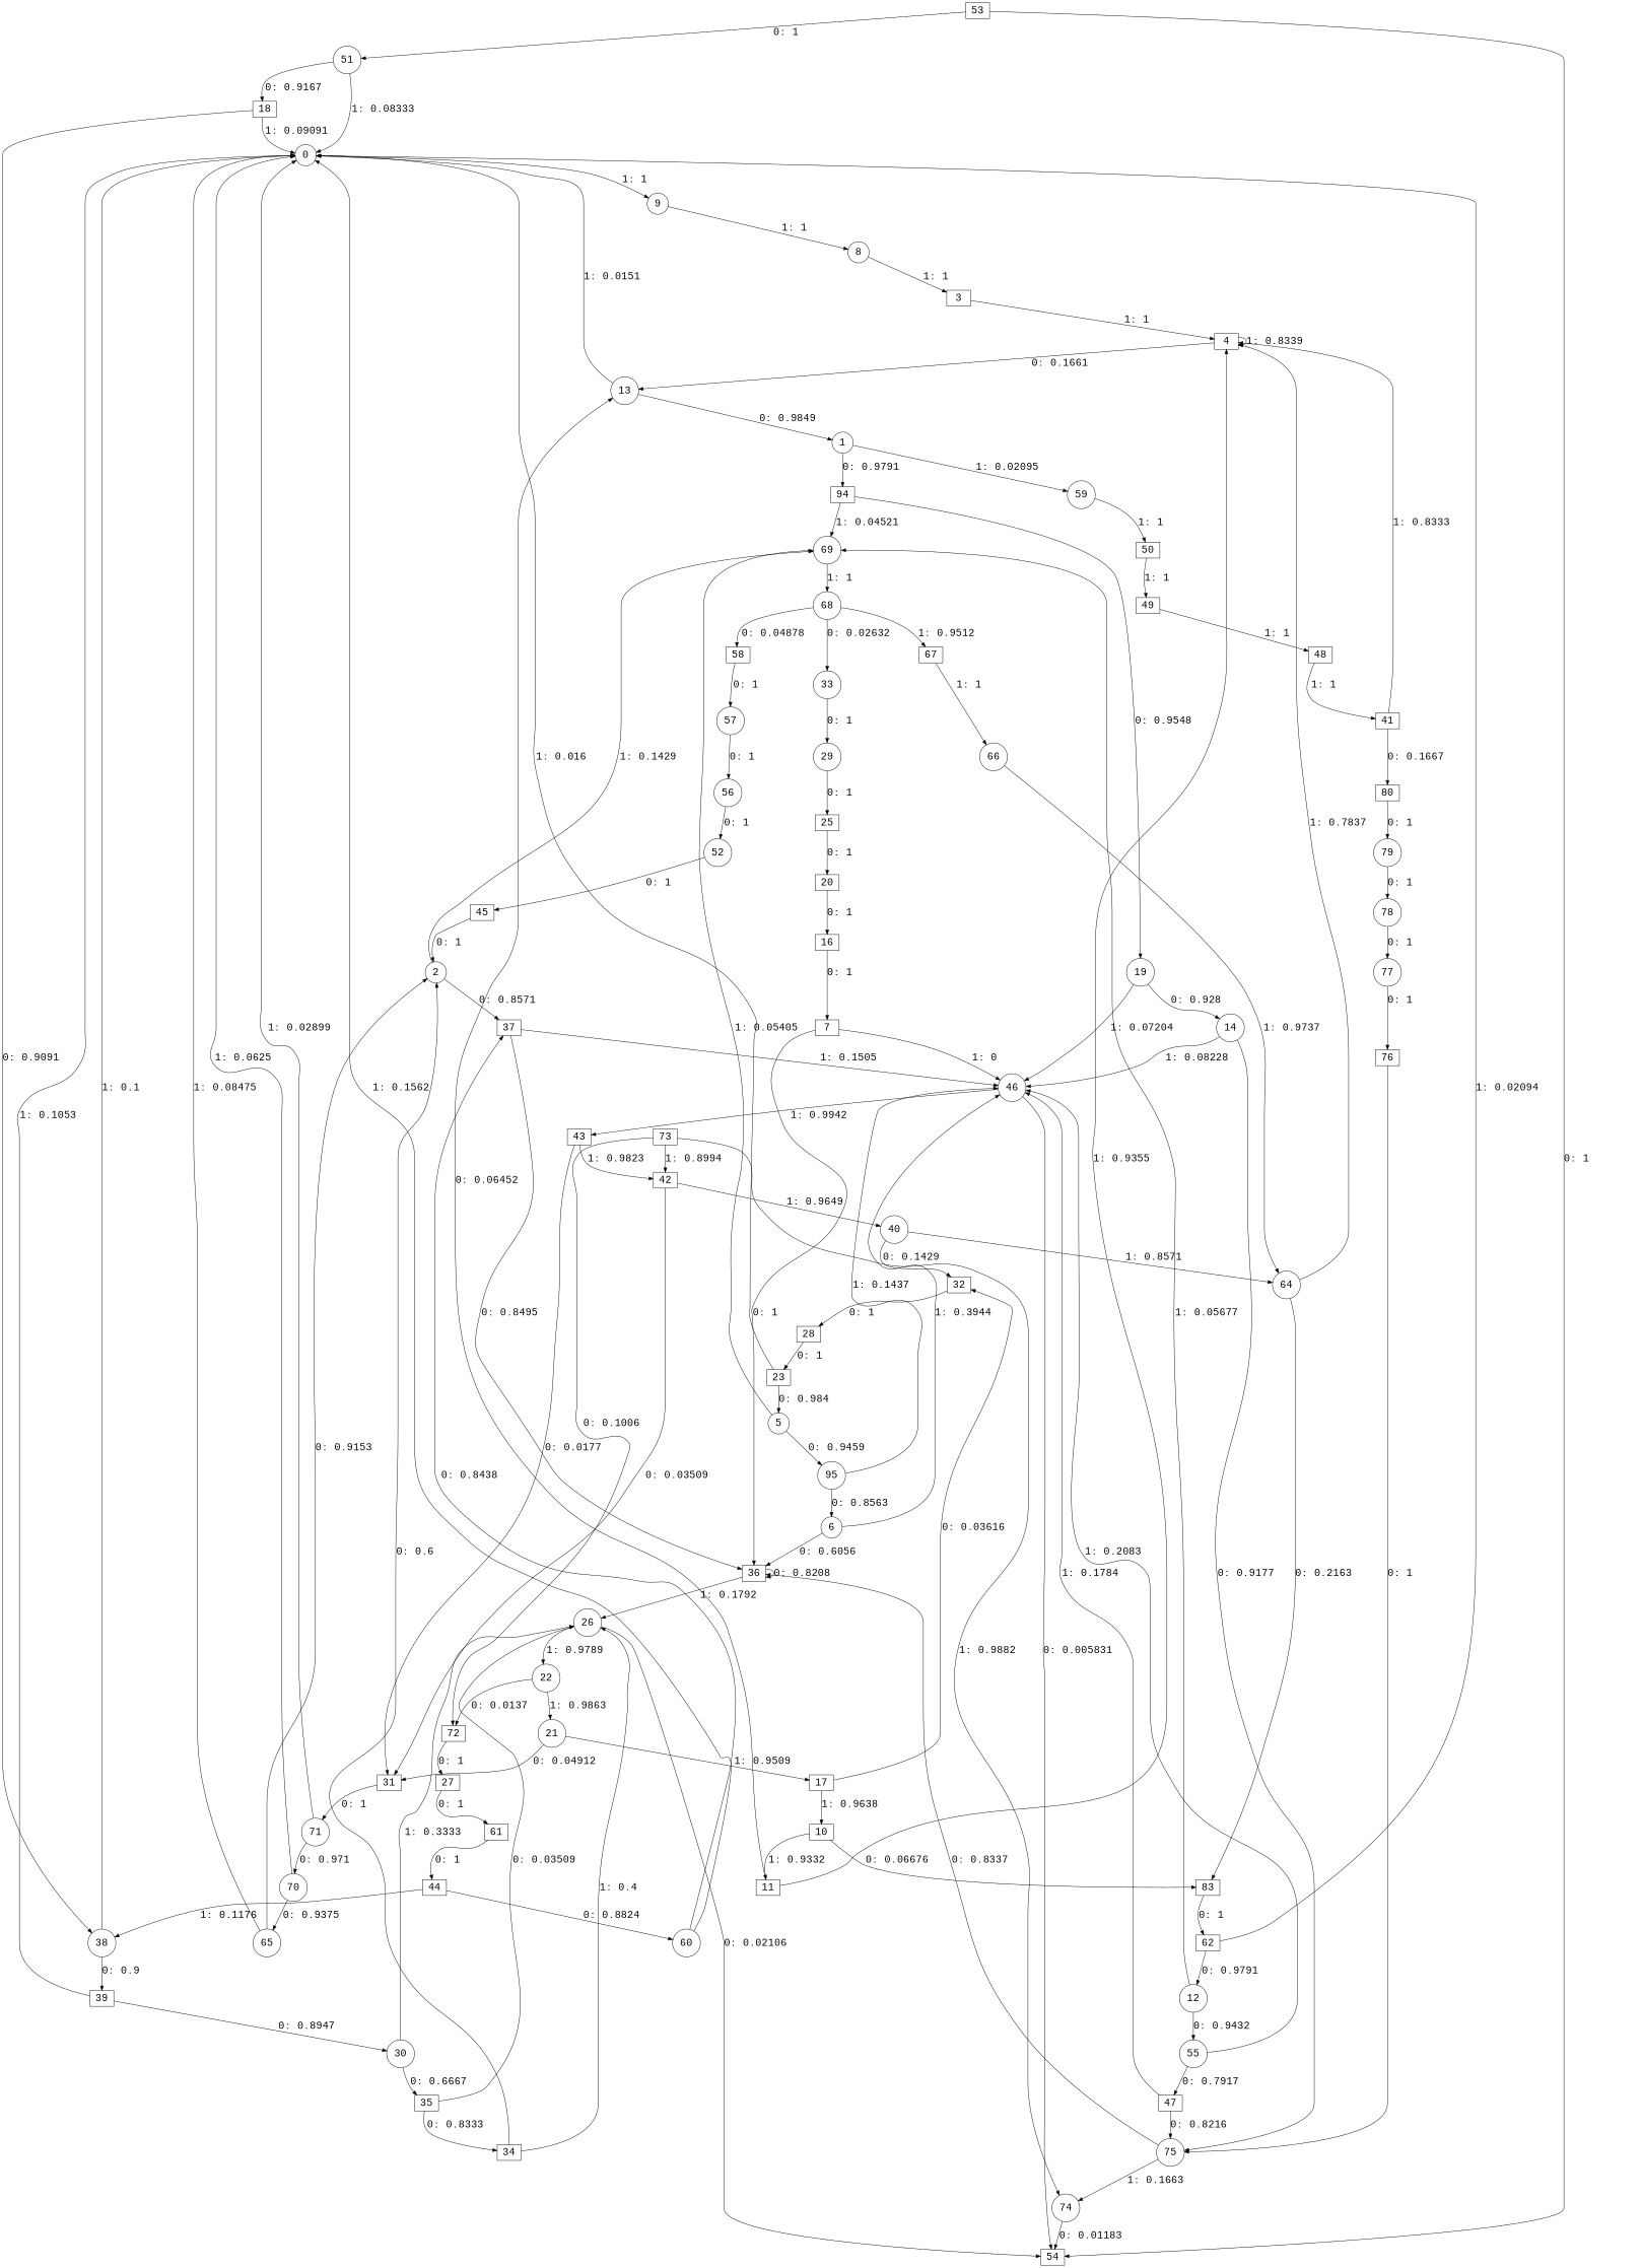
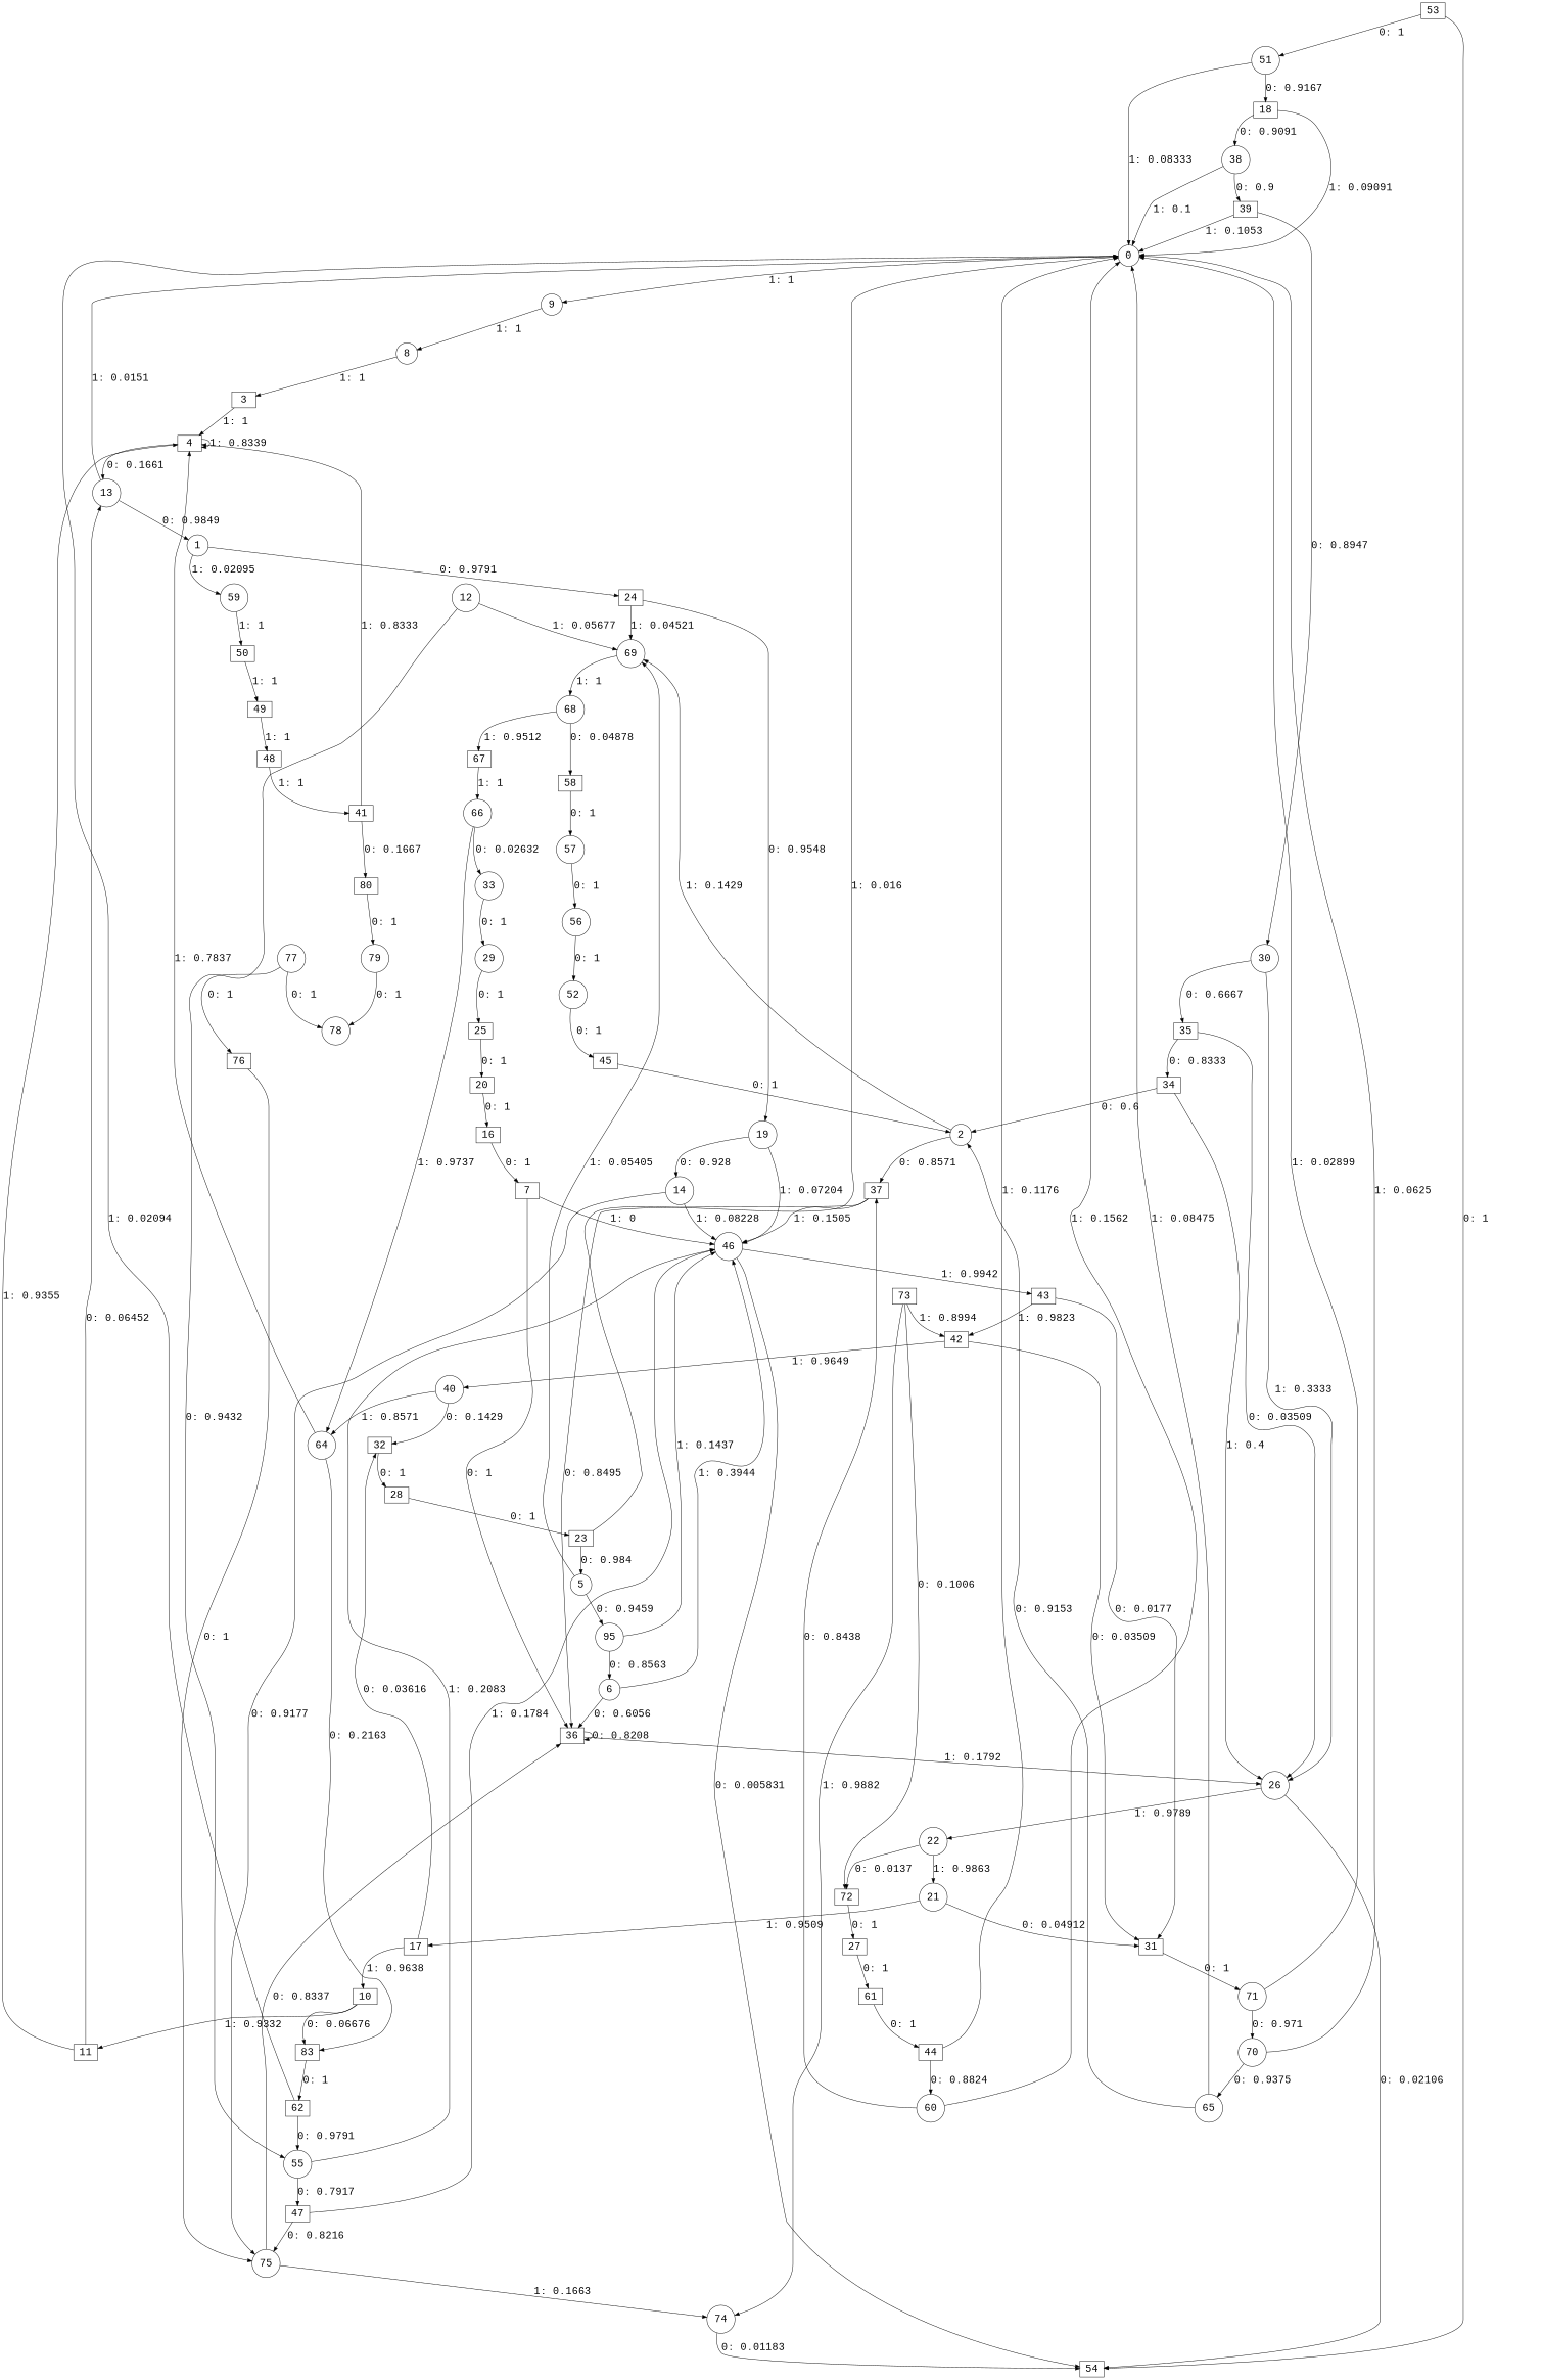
  digraph {
    fontname="Liberation Mono"
    node [fontname="Liberation Mono" fontsize=24 shape=box]
    edge [fontname="Liberation Mono" fontsize=24]
    0 [shape=circle]
    9 [shape=circle]
    8 [shape=circle]
    3
-   24 [label=94]
+   24
    1 [shape=circle]
    59 [shape=circle]
    69 [shape=circle]
    19 [shape=circle]
    50
    68 [shape=circle]
    46 [shape=circle]
    14 [shape=circle]
    49
    2 [shape=circle]
    37
    36
    26 [shape=circle]
    54
    43
    58
    67
    4
    13 [shape=circle]
    5 [shape=circle]
    n26 [label=95 shape=circle]
    6 [shape=circle]
    22 [shape=circle]
    31
    42
    7
    10
    n33 [label=83]
    11
    62
    12 [shape=circle]
    55 [shape=circle]
    47
    75 [shape=circle]
    74 [shape=circle]
    16
    17
    32
    28
    23
    18
    38 [shape=circle]
    39
    30 [shape=circle]
    20
    21 [shape=circle]
    71 [shape=circle]
    70 [shape=circle]
    72
    27
    61
    25
    53
    51 [shape=circle]
    44
    60 [shape=circle]
    29 [shape=circle]
    35
    34
    65 [shape=circle]
    33 [shape=circle]
    40 [shape=circle]
    64 [shape=circle]
    41
    80
    79 [shape=circle]
    78 [shape=circle]
    45
    48
    52 [shape=circle]
    56 [shape=circle]
    57 [shape=circle]
    66 [shape=circle]
    73
    76
    77 [shape=circle]
    0 -> 9 [label="1: 1        "]
    9 -> 8 [label="1: 1        "]
    8 -> 3 [label="1: 1        "]
    3 -> 4 [label="1: 1        "]
    24 -> 69 [label="1: 0.04521  "]
    24 -> 19 [label="0: 0.9548   "]
    1 -> 24 [label="0: 0.9791   "]
    1 -> 59 [label="1: 0.02095  "]
    59 -> 50 [label="1: 1        "]
    69 -> 68 [label="1: 1        "]
    19 -> 46 [label="1: 0.07204  "]
    19 -> 14 [label="0: 0.928    "]
    50 -> 49 [label="1: 1        "]
    68 -> 58 [label="0: 0.04878  "]
    68 -> 67 [label="1: 0.9512   "]
    46 -> 54 [label="0: 0.005831  "]
    46 -> 43 [label="1: 0.9942   "]
    14 -> 46 [label="1: 0.08228  "]
    14 -> 75 [label="0: 0.9177   "]
    49 -> 48 [label="1: 1        "]
    2 -> 69 [label="1: 0.1429   "]
    2 -> 37 [label="0: 0.8571   "]
    37 -> 46 [label="1: 0.1505   "]
    37 -> 36 [label="0: 0.8495   "]
    36 -> 36 [label="0: 0.8208   "]
    36 -> 26 [label="1: 0.1792   "]
    26 -> 54 [label="0: 0.02106  "]
    26 -> 22 [label="1: 0.9789   "]
    43 -> 31 [label="0: 0.0177   "]
    43 -> 42 [label="1: 0.9823   "]
    58 -> 57 [label="0: 1        "]
    67 -> 66 [label="1: 1        "]
    4 -> 4 [label="1: 0.8339   "]
    4 -> 13 [label="0: 0.1661   "]
    13 -> 0 [label="1: 0.0151   "]
    13 -> 1 [label="0: 0.9849   "]
    5 -> 69 [label="1: 0.05405  "]
    5 -> n26 [label="0: 0.9459   "]
    n26 -> 46 [label="1: 0.1437   "]
    n26 -> 6 [label="0: 0.8563   "]
    6 -> 46 [label="1: 0.3944   "]
    6 -> 36 [label="0: 0.6056   "]
    22 -> 21 [label="1: 0.9863   "]
    22 -> 72 [label="0: 0.0137   "]
    31 -> 71 [label="0: 1        "]
    42 -> 31 [label="0: 0.03509  "]
    42 -> 40 [label="1: 0.9649   "]
    7 -> 46 [label="1: 0        "]
    7 -> 36 [label="0: 1        "]
    10 -> n33 [label="0: 0.06676  "]
    10 -> 11 [label="1: 0.9332   "]
    n33 -> 62 [label="0: 1        "]
    11 -> 4 [label="1: 0.9355   "]
    11 -> 13 [label="0: 0.06452  "]
    62 -> 0 [label="1: 0.02094  "]
-   62 -> 12 [label="0: 0.9791   "]
+   62 -> 55 [label="0: 0.9791   "]
    12 -> 69 [label="1: 0.05677  "]
    12 -> 55 [label="0: 0.9432   "]
    55 -> 46 [label="1: 0.2083   "]
    55 -> 47 [label="0: 0.7917   "]
    47 -> 46 [label="1: 0.1784   "]
    47 -> 75 [label="0: 0.8216   "]
    75 -> 36 [label="0: 0.8337   "]
    75 -> 74 [label="1: 0.1663   "]
    74 -> 54 [label="0: 0.01183  "]
    16 -> 7 [label="0: 1        "]
    17 -> 10 [label="1: 0.9638   "]
    17 -> 32 [label="0: 0.03616  "]
    32 -> 28 [label="0: 1        "]
    28 -> 23 [label="0: 1        "]
    23 -> 0 [label="1: 0.016    "]
    23 -> 5 [label="0: 0.984    "]
    18 -> 0 [label="1: 0.09091  "]
    18 -> 38 [label="0: 0.9091   "]
    38 -> 0 [label="1: 0.1      "]
    38 -> 39 [label="0: 0.9      "]
    39 -> 0 [label="1: 0.1053   "]
    39 -> 30 [label="0: 0.8947   "]
    30 -> 26 [label="1: 0.3333   "]
    30 -> 35 [label="0: 0.6667   "]
    20 -> 16 [label="0: 1        "]
    21 -> 31 [label="0: 0.04912  "]
    21 -> 17 [label="1: 0.9509   "]
    71 -> 0 [label="1: 0.02899  "]
    71 -> 70 [label="0: 0.971    "]
    70 -> 0 [label="1: 0.0625   "]
    70 -> 65 [label="0: 0.9375   "]
    72 -> 27 [label="0: 1        "]
    27 -> 61 [label="0: 1        "]
    61 -> 44 [label="0: 1        "]
    25 -> 20 [label="0: 1        "]
    53 -> 54 [label="0: 1        "]
    53 -> 51 [label="0: 1        "]
    51 -> 0 [label="1: 0.08333  "]
    51 -> 18 [label="0: 0.9167   "]
-   44 -> 38 [label="1: 0.1176   "]
+   44 -> 0 [label="1: 0.1176   "]
    44 -> 60 [label="0: 0.8824   "]
    60 -> 0 [label="1: 0.1562   "]
    60 -> 37 [label="0: 0.8438   "]
    29 -> 25 [label="0: 1        "]
    35 -> 26 [label="0: 0.03509  "]
    35 -> 34 [label="0: 0.8333   "]
    34 -> 2 [label="0: 0.6      "]
    34 -> 26 [label="1: 0.4      "]
    65 -> 0 [label="1: 0.08475  "]
    65 -> 2 [label="0: 0.9153   "]
    33 -> 29 [label="0: 1        "]
    40 -> 32 [label="0: 0.1429   "]
    40 -> 64 [label="1: 0.8571   "]
    64 -> 4 [label="1: 0.7837   "]
    64 -> n33 [label="0: 0.2163   "]
    41 -> 4 [label="1: 0.8333   "]
    41 -> 80 [label="0: 0.1667   "]
    80 -> 79 [label="0: 1        "]
    79 -> 78 [label="0: 1        "]
-   78 -> 77 [label="0: 1        "]
+   77 -> 78 [label="0: 1        "]
    45 -> 2 [label="0: 1        "]
    48 -> 41 [label="1: 1        "]
    52 -> 45 [label="0: 1        "]
    56 -> 52 [label="0: 1        "]
    57 -> 56 [label="0: 1        "]
-   68 -> 33 [label="0: 0.02632  "]
+   66 -> 33 [label="0: 0.02632  "]
    66 -> 64 [label="1: 0.9737   "]
    73 -> 42 [label="1: 0.8994   "]
    73 -> 74 [label="1: 0.9882   "]
    73 -> 72 [label="0: 0.1006   "]
    76 -> 75 [label="0: 1        "]
    77 -> 76 [label="0: 1        "]
  }
